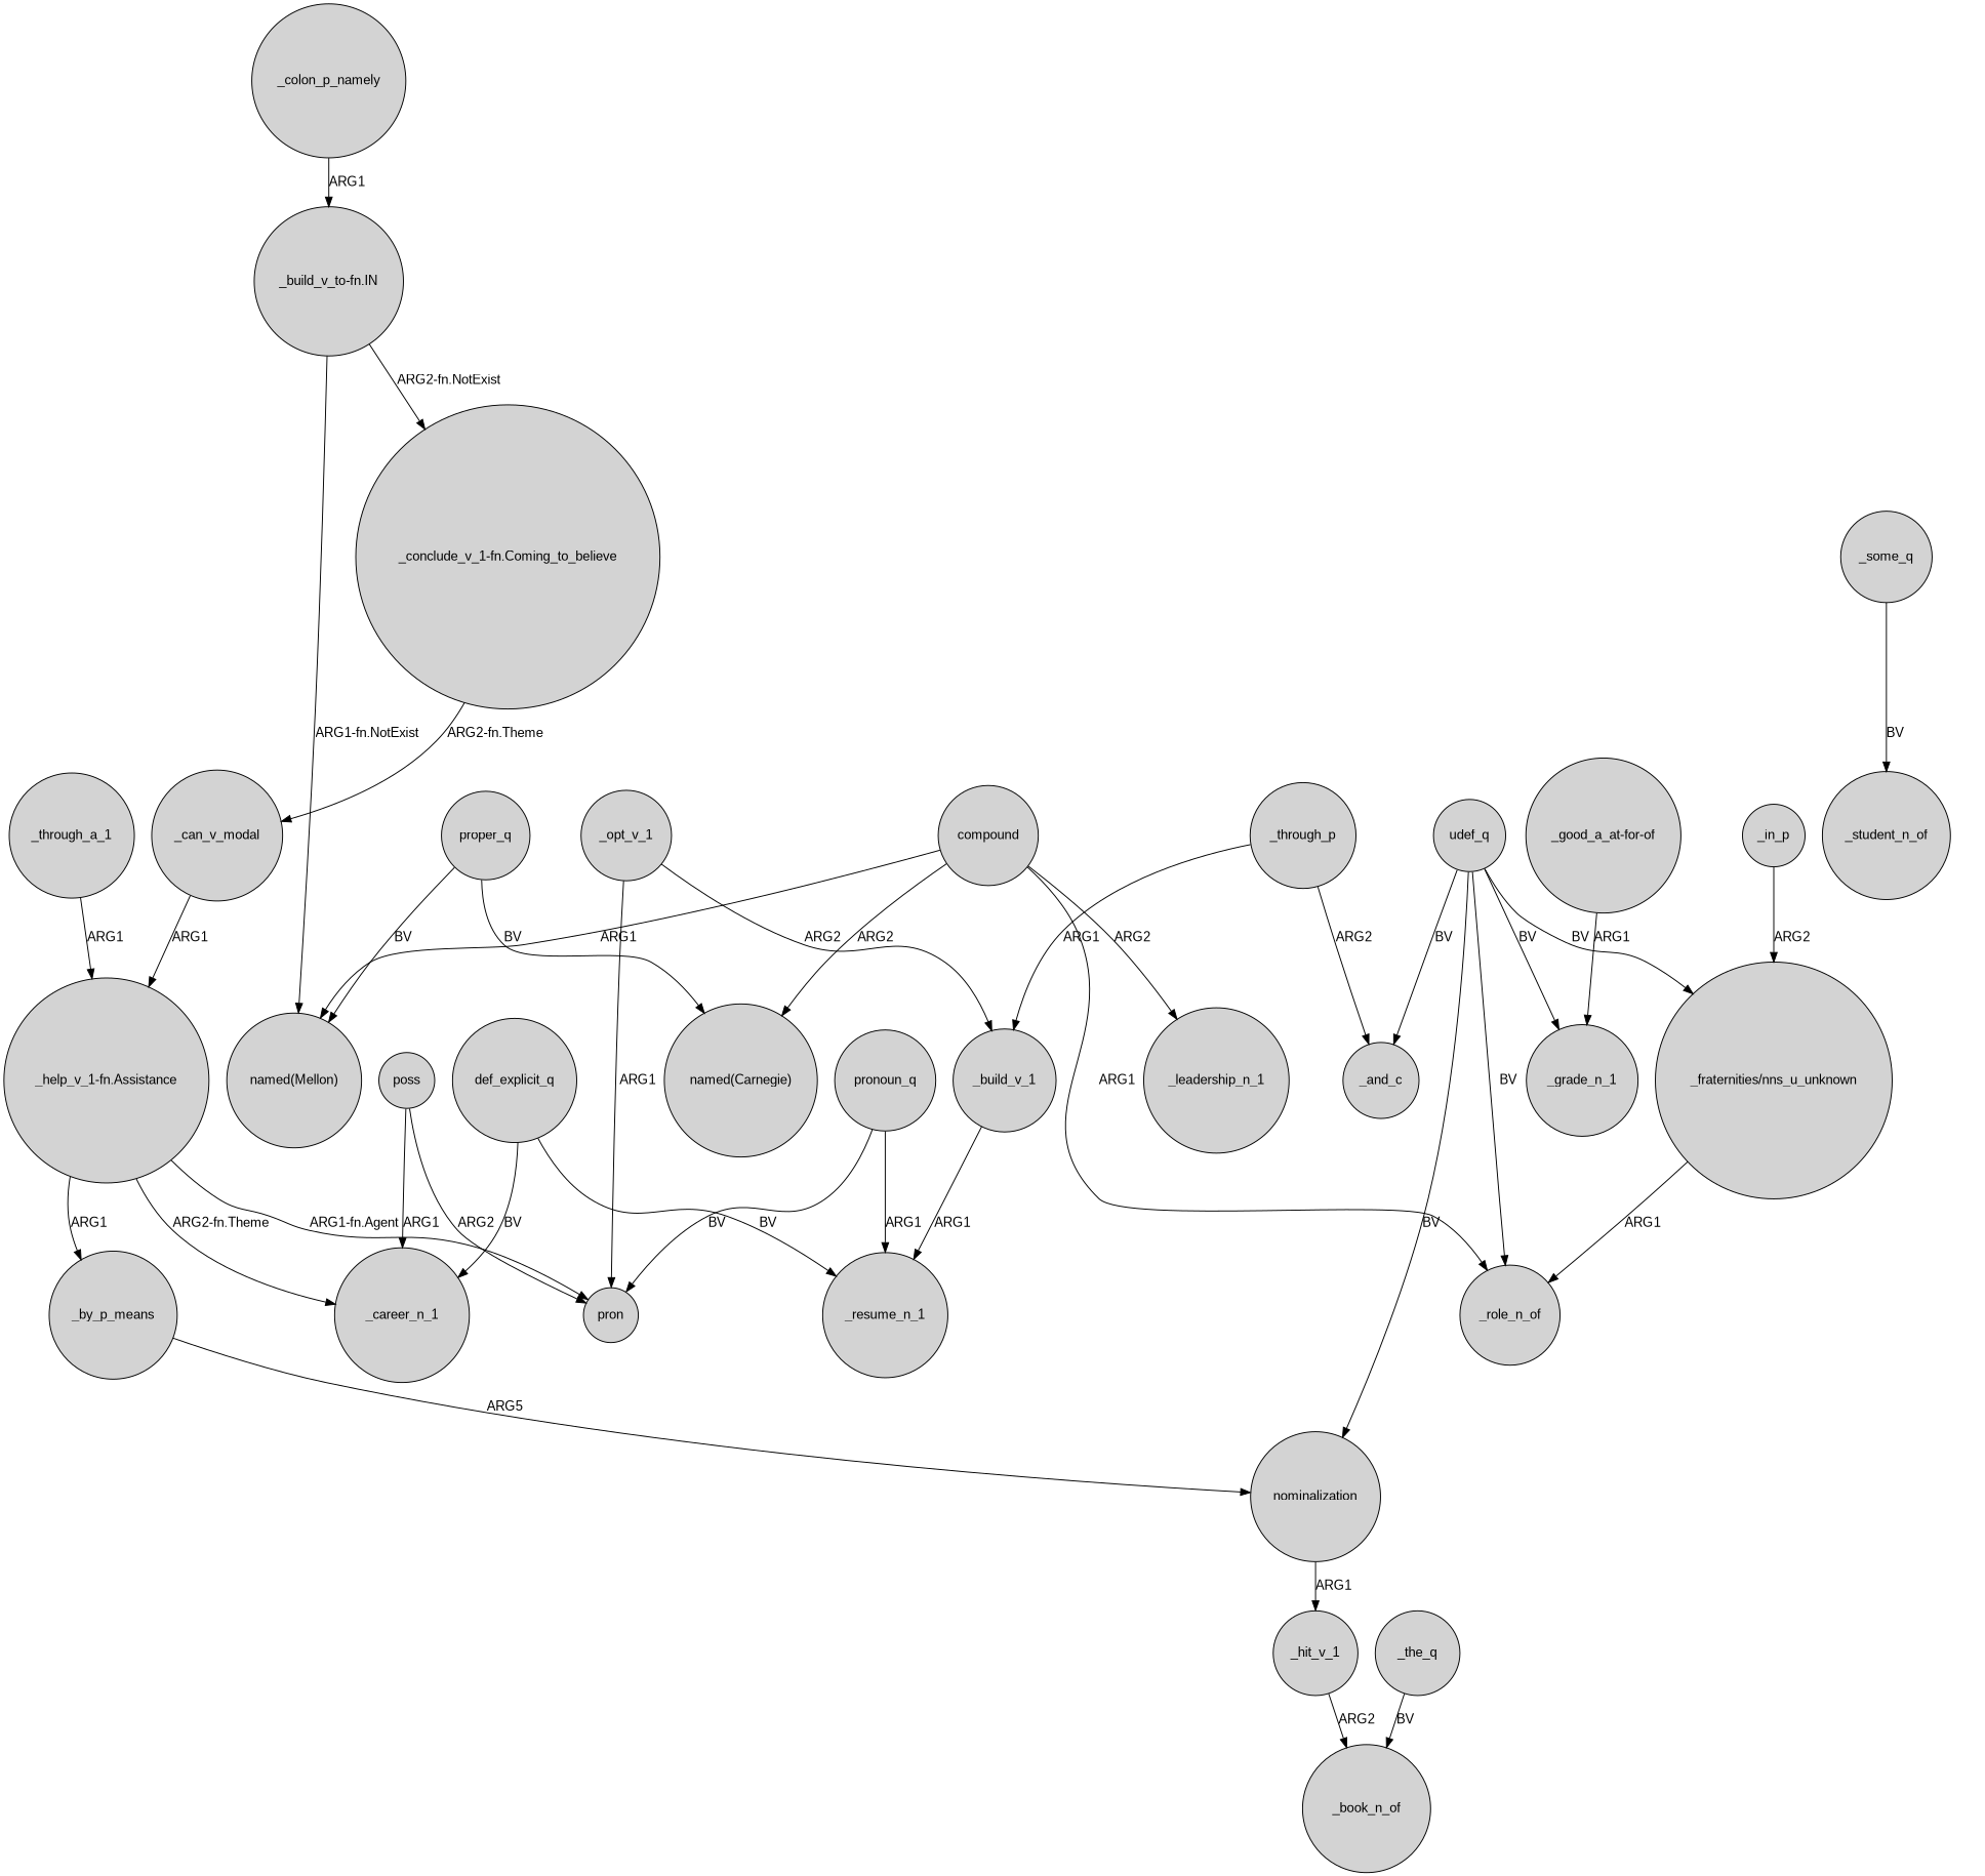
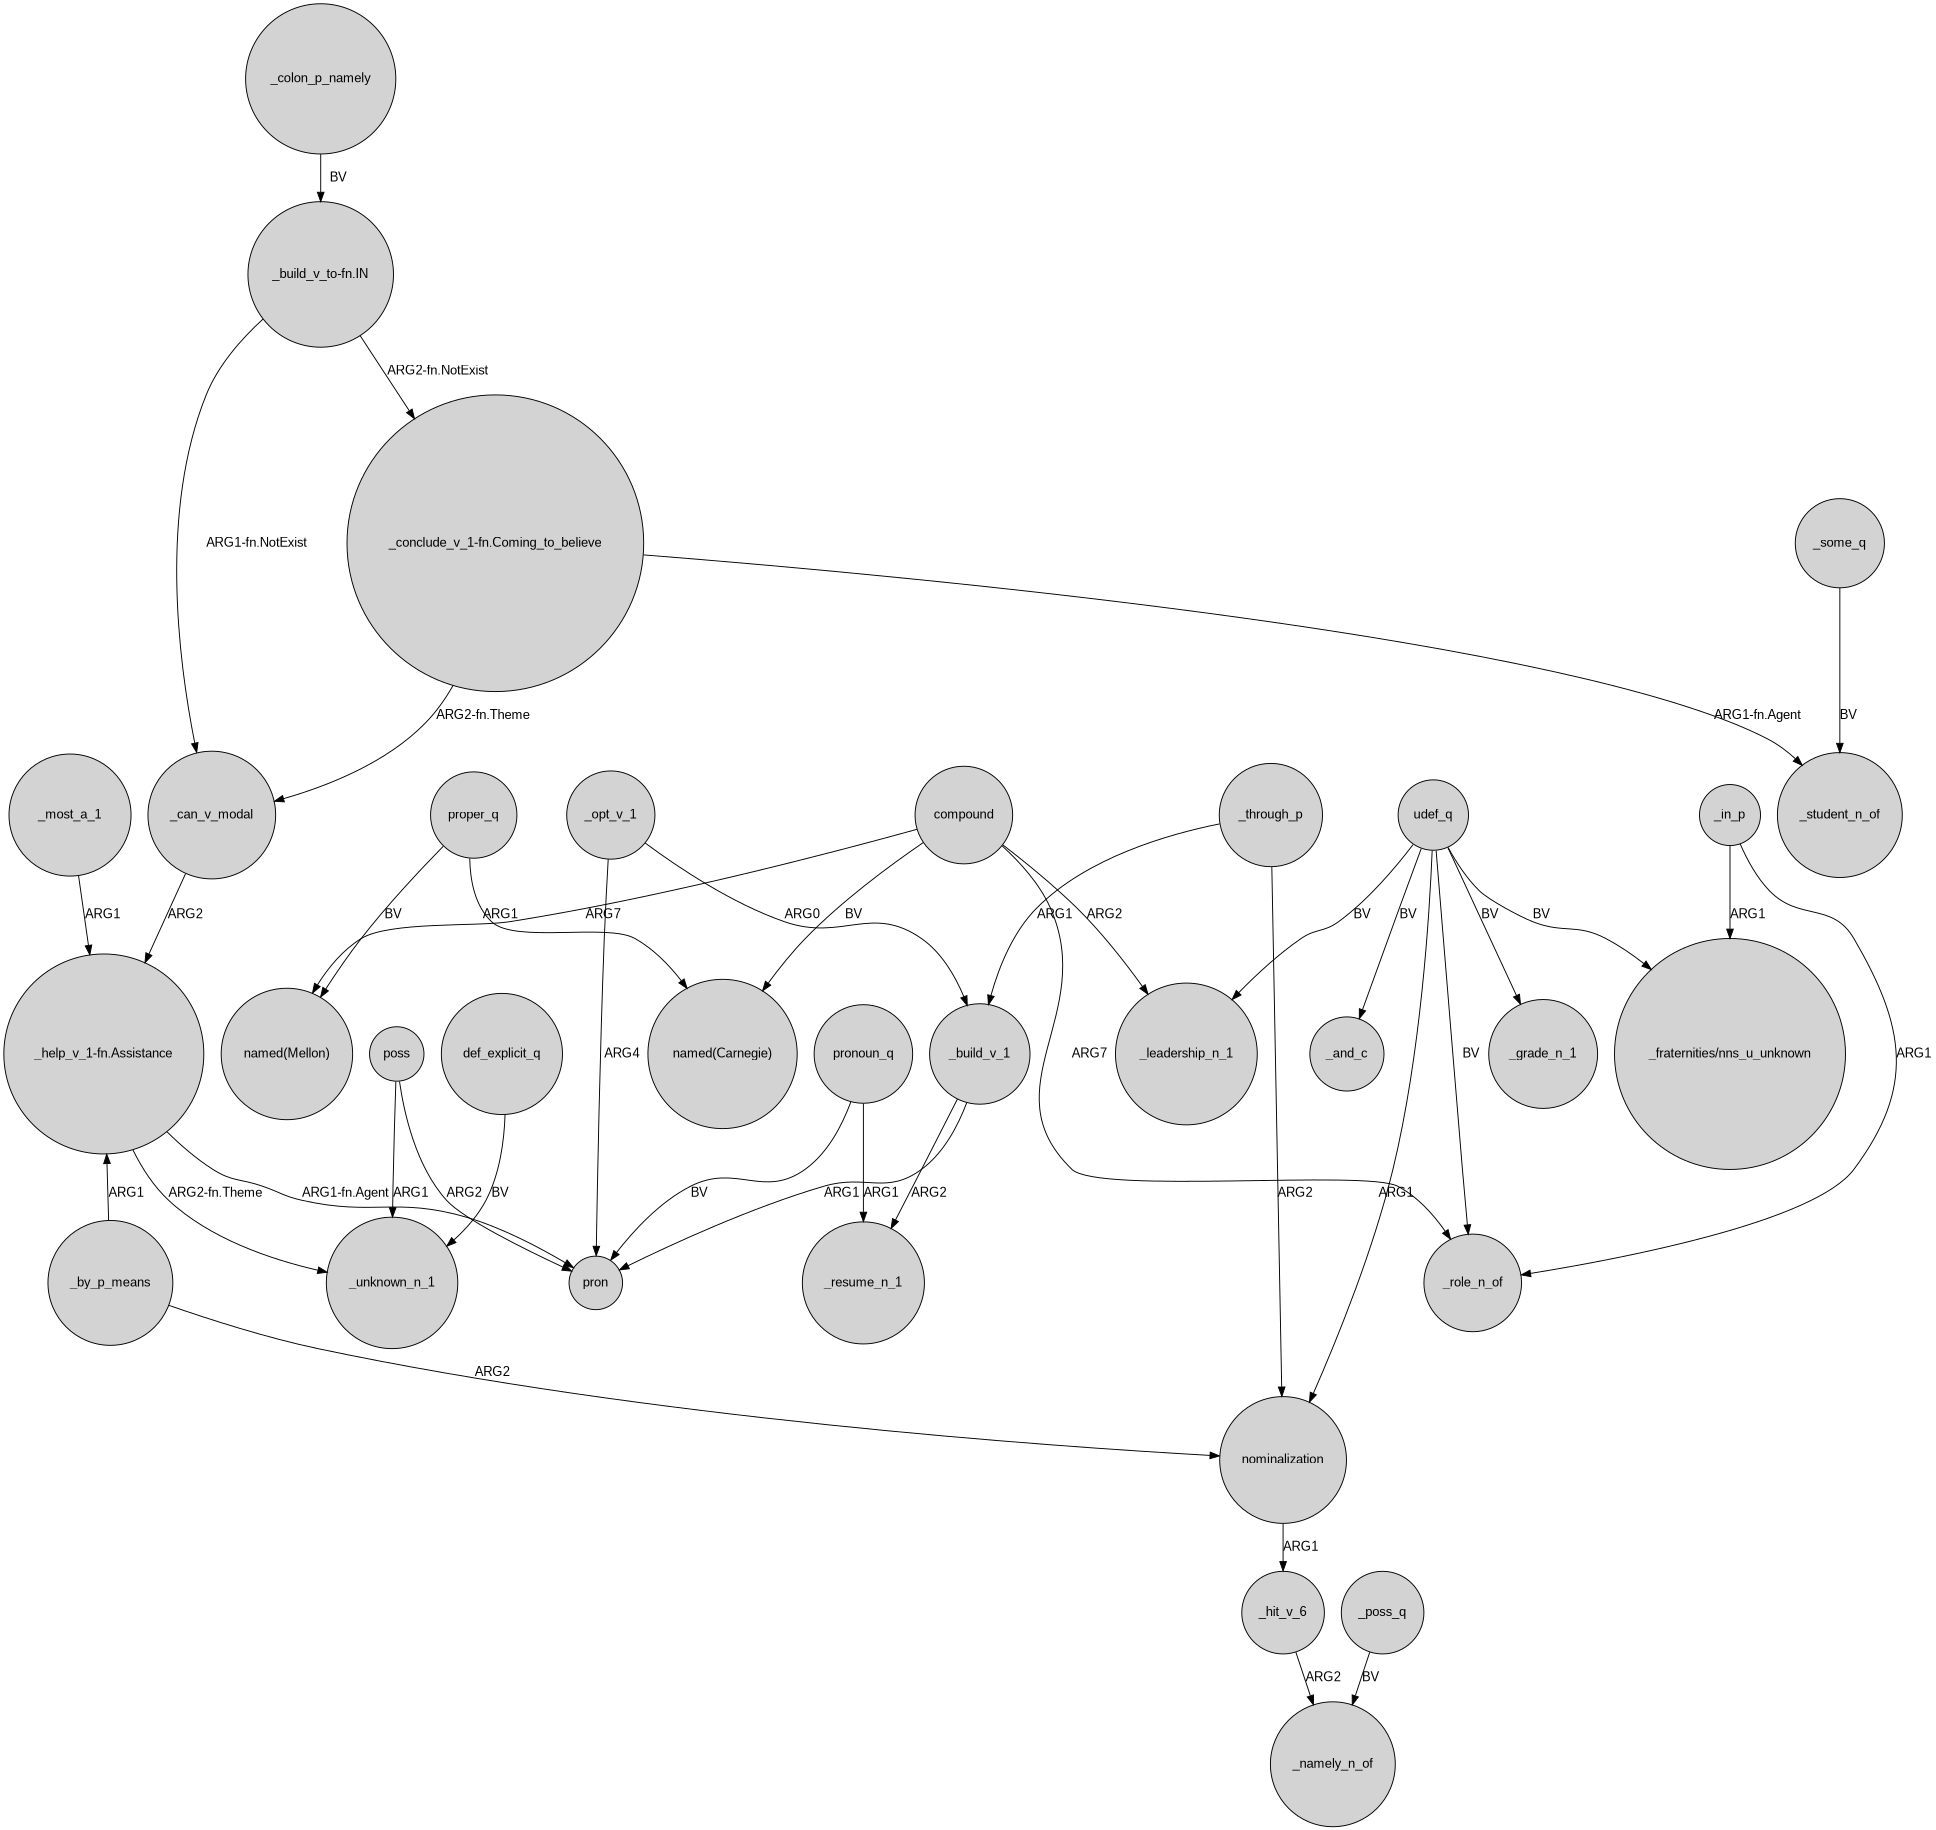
  digraph {
    fontname="Liberation Sans"
    node [fontname="Liberation Sans" shape=circle style=filled]
    edge [fontname="Liberation Sans"]
    proper_q
    "named(Carnegie)"
    "named(Mellon)"
-   _most_a_1 [label=_through_a_1]
+   _most_a_1
    "_help_v_1-fn.Assistance"
-   _career_n_1
+   _career_n_1 [label=_unknown_n_1]
    pron
    poss
    udef_q
    _grade_n_1
    nominalization
    "_fraternities/nns_u_unknown"
    _role_n_of
    _and_c
    _leadership_n_1
-   _hit_v_1
+   _hit_v_1 [label=_hit_v_6]
    _by_p_means
-   _book_n_of
+   _book_n_of [label=_namely_n_of]
    compound
    _opt_v_1
    _build_v_1
    _resume_n_1
-   "_good_a_at-for-of"
-   _the_q
+   _the_q [label=_poss_q]
    def_explicit_q
    n26 [label="_build_v_to-fn.IN"]
    "_conclude_v_1-fn.Coming_to_believe"
    _can_v_modal
    _student_n_of
    _through_p
    _colon_p_namely
    pronoun_q
    _in_p
    _some_q
-   proper_q -> "named(Carnegie)" [label=BV]
+   proper_q -> "named(Carnegie)" [label=ARG1]
    proper_q -> "named(Mellon)" [label=BV]
    _most_a_1 -> "_help_v_1-fn.Assistance" [label=ARG1]
    "_help_v_1-fn.Assistance" -> _career_n_1 [label="ARG2-fn.Theme"]
    "_help_v_1-fn.Assistance" -> pron [label="ARG1-fn.Agent"]
    poss -> _career_n_1 [label=ARG1]
    poss -> pron [label=ARG2]
    udef_q -> _grade_n_1 [label=BV]
-   udef_q -> nominalization [label=BV]
+   udef_q -> nominalization [label=ARG1]
    udef_q -> "_fraternities/nns_u_unknown" [label=BV]
    udef_q -> _role_n_of [label=BV]
    udef_q -> _and_c [label=BV]
+   udef_q -> _leadership_n_1 [label=BV]
    nominalization -> _hit_v_1 [label=ARG1]
    _hit_v_1 -> _book_n_of [label=ARG2]
-   "_help_v_1-fn.Assistance" -> _by_p_means [label=ARG1]
-   _by_p_means -> nominalization [label=ARG5]
-   compound -> "named(Carnegie)" [label=ARG2]
-   compound -> "named(Mellon)" [label=ARG1]
-   compound -> _role_n_of [label=ARG1]
+   _by_p_means -> "_help_v_1-fn.Assistance" [label=ARG1]
+   _by_p_means -> nominalization [label=ARG2]
+   compound -> "named(Carnegie)" [label=BV]
+   compound -> "named(Mellon)" [label=ARG7]
+   compound -> _role_n_of [label=ARG7]
    compound -> _leadership_n_1 [label=ARG2]
-   _opt_v_1 -> pron [label=ARG1]
-   _opt_v_1 -> _build_v_1 [label=ARG2]
-   _build_v_1 -> _resume_n_1 [label=ARG1]
-   "_good_a_at-for-of" -> _grade_n_1 [label=ARG1]
+   _opt_v_1 -> pron [label=ARG4]
+   _opt_v_1 -> _build_v_1 [label=ARG0]
+   _build_v_1 -> pron [label=ARG1]
+   _build_v_1 -> _resume_n_1 [label=ARG2]
    _the_q -> _book_n_of [label=BV]
    def_explicit_q -> _career_n_1 [label=BV]
-   def_explicit_q -> _resume_n_1 [label=BV]
-   n26 -> "named(Mellon)" [label="ARG1-fn.NotExist"]
+   n26 -> _can_v_modal [label="ARG1-fn.NotExist"]
    n26 -> "_conclude_v_1-fn.Coming_to_believe" [label="ARG2-fn.NotExist"]
    "_conclude_v_1-fn.Coming_to_believe" -> _can_v_modal [label="ARG2-fn.Theme"]
-   _can_v_modal -> "_help_v_1-fn.Assistance" [label=ARG1]
-   _through_p -> _and_c [label=ARG2]
+   "_conclude_v_1-fn.Coming_to_believe" -> _student_n_of [label="ARG1-fn.Agent"]
+   _can_v_modal -> "_help_v_1-fn.Assistance" [label=ARG2]
+   _through_p -> nominalization [label=ARG2]
    _through_p -> _build_v_1 [label=ARG1]
-   _colon_p_namely -> n26 [label=ARG1]
+   _colon_p_namely -> n26 [label=BV]
    pronoun_q -> pron [label=BV]
    pronoun_q -> _resume_n_1 [label=ARG1]
-   _in_p -> "_fraternities/nns_u_unknown" [label=ARG2]
-   "_fraternities/nns_u_unknown" -> _role_n_of [label=ARG1]
+   _in_p -> "_fraternities/nns_u_unknown" [label=ARG1]
+   _in_p -> _role_n_of [label=ARG1]
    _some_q -> _student_n_of [label=BV]
  }
